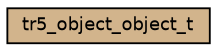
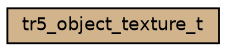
  digraph {
    rankdir=LR
-   n1 [color=black fillcolor=tan fontname=Helvetica fontsize=10 height=0.2 label=tr5_object_object_t shape=record style=filled width=0.4]
+   n1 [color=black fillcolor=tan fontname=Helvetica fontsize=10 height=0.2 label=tr5_object_texture_t shape=record style=filled width=0.4]
  }
